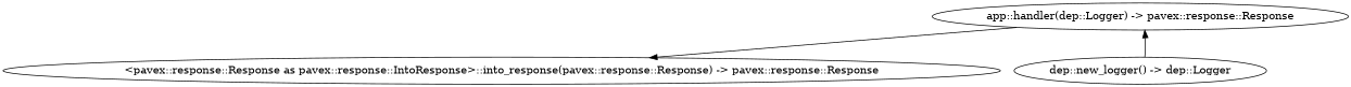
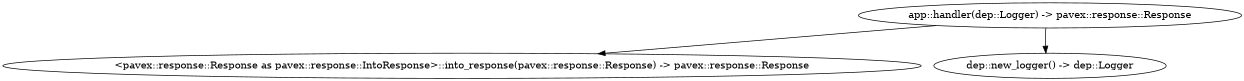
  digraph {
    n1 [label="app::handler(dep::Logger) -> pavex::response::Response"]
    n2 [label="<pavex::response::Response as pavex::response::IntoResponse>::into_response(pavex::response::Response) -> pavex::response::Response"]
    n3 [label="dep::new_logger() -> dep::Logger"]
    n1 -> n2
-   n3 -> n1
+   n1 -> n3
  }
